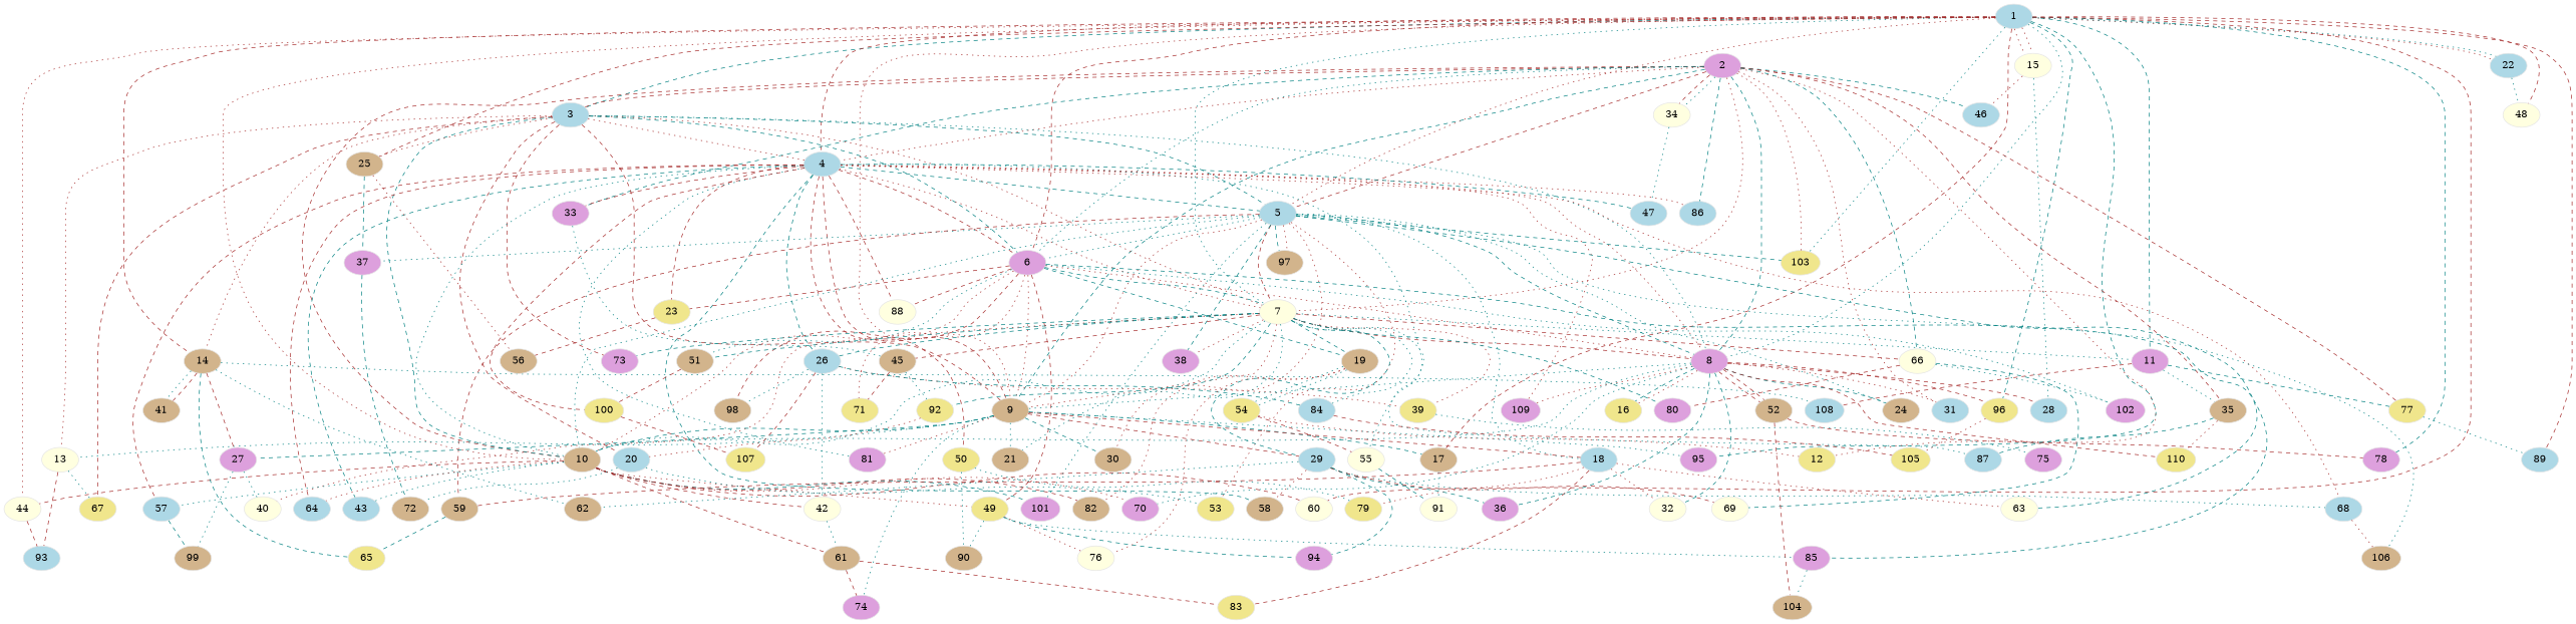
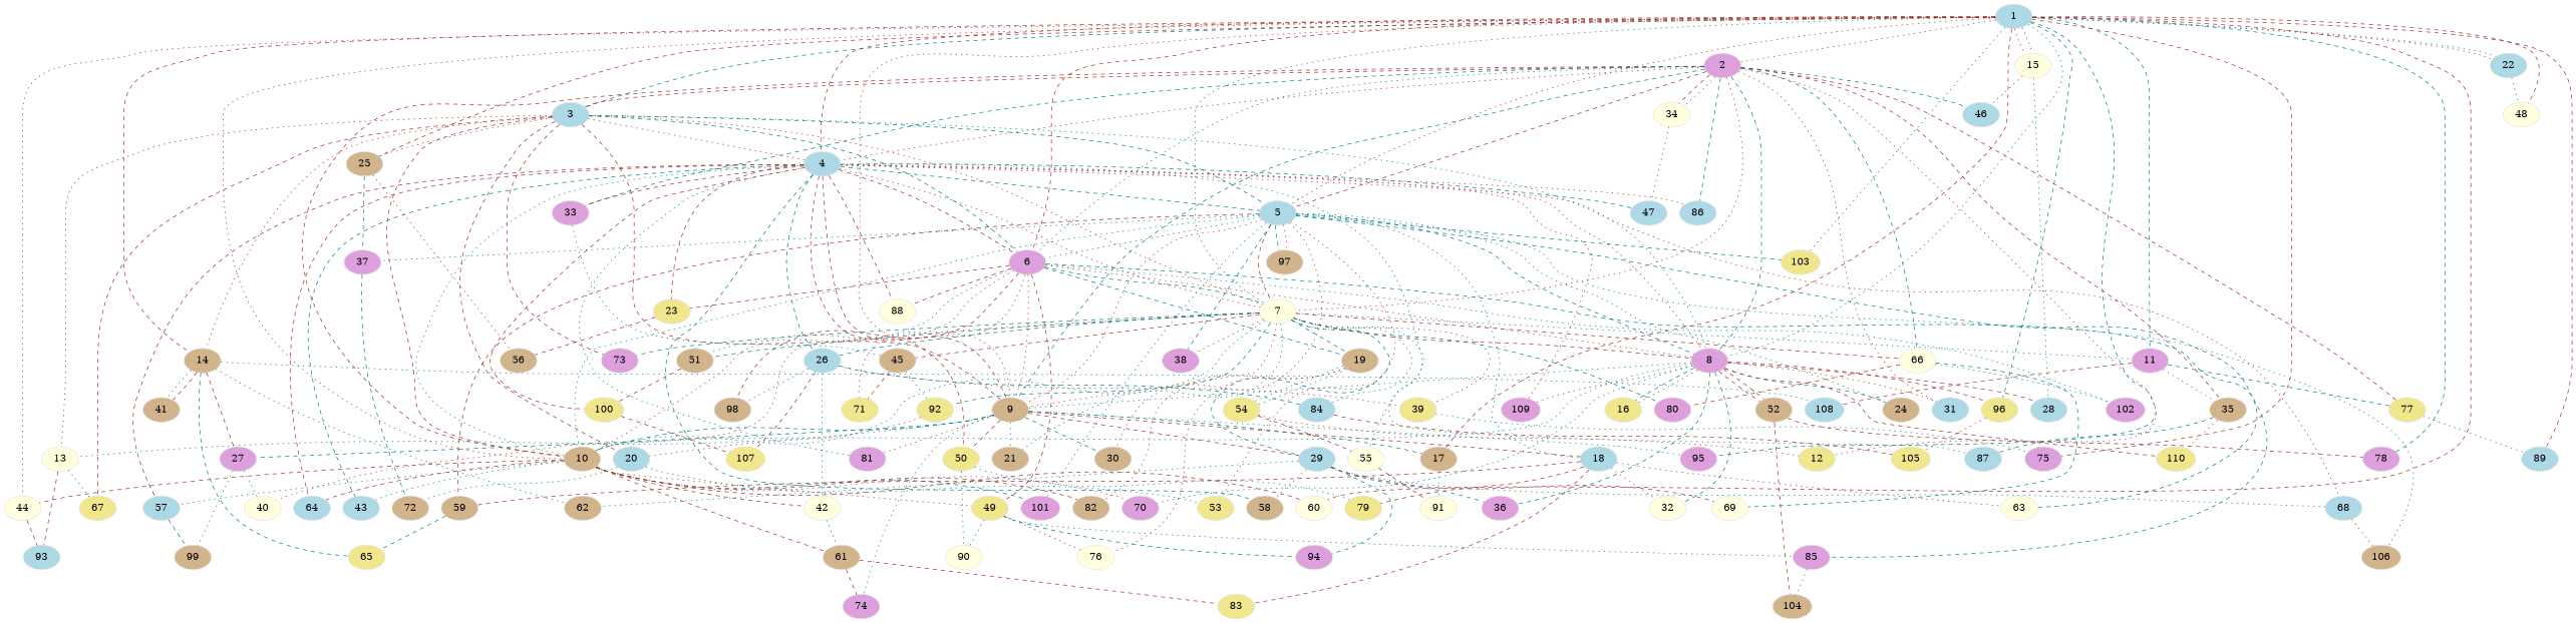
  graph {
    node [color=gray90 fillcolor=tan style=filled]
    edge [color=brown style=dashed]
    1 [fillcolor=lightblue]
    2 [fillcolor=plum]
    3 [fillcolor=lightblue]
    4 [fillcolor=lightblue]
    5 [fillcolor=lightblue]
    6 [fillcolor=plum]
    7 [fillcolor=lightyellow]
    8 [fillcolor=plum]
    9
    10
    11 [fillcolor=plum]
    14
    15 [fillcolor=lightyellow]
    17
    22 [fillcolor=lightblue]
    25
    44 [fillcolor=lightyellow]
    48 [fillcolor=lightyellow]
    60 [fillcolor=lightyellow]
    75 [fillcolor=plum]
    78 [fillcolor=plum]
    89 [fillcolor=lightblue]
    95 [fillcolor=plum]
    96 [fillcolor=khaki]
    103 [fillcolor=khaki]
    12 [fillcolor=khaki]
    31 [fillcolor=lightblue]
    33 [fillcolor=plum]
    34 [fillcolor=lightyellow]
    35
    46 [fillcolor=lightblue]
    66 [fillcolor=lightyellow]
    77 [fillcolor=khaki]
    86 [fillcolor=lightblue]
    13 [fillcolor=lightyellow]
    20 [fillcolor=lightblue]
    67 [fillcolor=khaki]
    73 [fillcolor=plum]
    23 [fillcolor=khaki]
    26 [fillcolor=lightblue]
    43 [fillcolor=lightblue]
    47 [fillcolor=lightblue]
    50 [fillcolor=khaki]
    55 [fillcolor=lightyellow]
    57 [fillcolor=lightblue]
    58
    64 [fillcolor=lightblue]
    68 [fillcolor=lightblue]
    81 [fillcolor=plum]
    88 [fillcolor=lightyellow]
    100 [fillcolor=khaki]
    109 [fillcolor=plum]
    18 [fillcolor=lightblue]
    24
    30
    37 [fillcolor=plum]
    38 [fillcolor=plum]
    53 [fillcolor=khaki]
    59
    63 [fillcolor=lightyellow]
    97
    101 [fillcolor=plum]
    106
    19
    49 [fillcolor=khaki]
    51
    71 [fillcolor=khaki]
    85 [fillcolor=plum]
    98
    102 [fillcolor=plum]
    21
    29 [fillcolor=lightblue]
    39 [fillcolor=khaki]
    40 [fillcolor=lightyellow]
    45
    80 [fillcolor=plum]
    84 [fillcolor=lightblue]
    87 [fillcolor=lightblue]
    92 [fillcolor=khaki]
    16 [fillcolor=khaki]
    28 [fillcolor=lightblue]
    32 [fillcolor=lightyellow]
    36 [fillcolor=plum]
    52
    70 [fillcolor=plum]
    110 [fillcolor=khaki]
    27 [fillcolor=plum]
    74 [fillcolor=plum]
    42 [fillcolor=lightyellow]
    61
    82
    108 [fillcolor=lightblue]
    41
    62
    65 [fillcolor=khaki]
    91 [fillcolor=lightyellow]
    56
    93 [fillcolor=lightblue]
    105 [fillcolor=khaki]
    69 [fillcolor=lightyellow]
    72
    107 [fillcolor=khaki]
    79 [fillcolor=khaki]
-   90
+   90 [fillcolor=lightyellow]
    99
    83 [fillcolor=khaki]
    54 [fillcolor=khaki]
    76 [fillcolor=lightyellow]
    94 [fillcolor=plum]
    104
-   103 -- 2 [style=dotted]
+   1 -- 2 [style=dotted]
    1 -- 3 [color=teal]
    1 -- 4
    1 -- 5 [style=dotted]
    1 -- 6
    1 -- 7 [color=teal style=dotted]
    1 -- 8 [color=teal style=dotted]
    1 -- 9 [style=dotted]
    1 -- 10 [style=dotted]
    1 -- 11 [color=teal]
    1 -- 14
    1 -- 15 [style=dotted]
    1 -- 15 [style=dotted]
    1 -- 17
    1 -- 22 [style=dotted]
    1 -- 22 [color=teal style=dotted]
    1 -- 25
    1 -- 44 [style=dotted]
    1 -- 48
    1 -- 60
+   1 -- 75
    1 -- 78 [color=teal]
    1 -- 89
    1 -- 95 [color=teal]
    1 -- 96 [color=teal]
    1 -- 103 [color=teal style=dotted]
    2 -- 3
    2 -- 4 [style=dotted]
    2 -- 5
    2 -- 6 [color=teal style=dotted]
    2 -- 7 [style=dotted]
    2 -- 8 [color=teal]
    2 -- 9 [color=teal]
    2 -- 10
    2 -- 12 [style=dotted]
    2 -- 31 [style=dotted]
    2 -- 33 [color=teal]
    2 -- 34
    2 -- 34 [color=teal style=dotted]
    2 -- 35
    2 -- 46 [color=teal]
    2 -- 66 [color=teal]
    2 -- 77
    2 -- 86 [color=teal]
    3 -- 4 [style=dotted]
    3 -- 5 [color=teal]
    3 -- 6 [color=teal]
    3 -- 7 [style=dotted]
    3 -- 8 [color=teal style=dotted]
    3 -- 9
-   3 -- 10 [color=teal]
+   3 -- 10
    3 -- 14 [style=dotted]
    3 -- 25 [style=dotted]
    3 -- 13 [style=dotted]
    3 -- 20
    3 -- 67
    3 -- 73
    4 -- 5 [color=teal]
    4 -- 6
    4 -- 7 [style=dotted]
    4 -- 8 [style=dotted]
    4 -- 9
    4 -- 10 [color=teal style=dotted]
    4 -- 33
    4 -- 86 [style=dotted]
    4 -- 23
    4 -- 26 [color=teal]
    4 -- 43 [color=teal]
    4 -- 47 [color=teal]
    4 -- 50
    4 -- 55 [color=teal style=dotted]
    4 -- 57
    4 -- 58 [color=teal]
    4 -- 64
    4 -- 68 [style=dotted]
    4 -- 81 [color=teal style=dotted]
    4 -- 88
    4 -- 100
    4 -- 109 [style=dotted]
    5 -- 6 [color=teal style=dotted]
    5 -- 7
    5 -- 8 [color=teal]
    5 -- 9 [style=dotted]
    5 -- 10 [color=teal style=dotted]
    5 -- 103 [color=teal]
    5 -- 18 [color=teal style=dotted]
    5 -- 24 [color=teal style=dotted]
    5 -- 30 [style=dotted]
    5 -- 37 [color=teal style=dotted]
    5 -- 38 [color=teal]
    5 -- 53 [style=dotted]
    5 -- 59
    5 -- 63 [color=teal]
    5 -- 97 [color=teal]
    5 -- 97 [style=dotted]
    5 -- 101 [color=teal style=dotted]
    5 -- 106 [color=teal style=dotted]
    6 -- 7 [color=teal]
    6 -- 8 [style=dotted]
    6 -- 9 [style=dotted]
    6 -- 10 [style=dotted]
    6 -- 23
    6 -- 88
    6 -- 19 [color=teal]
    6 -- 49
    6 -- 51 [color=teal style=dotted]
    6 -- 71 [style=dotted]
    6 -- 85 [color=teal]
    6 -- 98
    6 -- 102 [color=teal style=dotted]
    7 -- 8
    7 -- 9 [style=dotted]
    7 -- 10 [color=teal style=dotted]
    7 -- 11 [color=teal style=dotted]
    7 -- 66
    7 -- 73 [color=teal]
    7 -- 26 [color=teal]
    7 -- 38 [style=dotted]
    7 -- 19 [color=teal]
    7 -- 51 [color=teal]
    7 -- 21 [color=teal style=dotted]
    7 -- 29 [color=teal]
    7 -- 39 [style=dotted]
    7 -- 40 [style=dotted]
    7 -- 45
    7 -- 80 [color=teal]
    7 -- 84 [color=teal style=dotted]
    7 -- 87 [color=teal style=dotted]
    7 -- 92 [color=teal]
    8 -- 9 [color=teal style=dotted]
    8 -- 10 [color=teal style=dotted]
    8 -- 96
    8 -- 31 [style=dotted]
    8 -- 109 [style=dotted]
    8 -- 24 [color=teal]
    8 -- 16 [color=teal]
    8 -- 16 [style=dotted]
    8 -- 28
    8 -- 32 [color=teal]
    8 -- 36 [color=teal]
    8 -- 52
    8 -- 52
    8 -- 70 [color=teal style=dotted]
    8 -- 110
    9 -- 10 [color=teal]
    9 -- 17 [color=teal]
    9 -- 95 [color=teal style=dotted]
    9 -- 13 [color=teal style=dotted]
+   9 -- 50
    9 -- 81 [style=dotted]
    9 -- 18
    9 -- 30 [color=teal]
    9 -- 21 [color=teal style=dotted]
    9 -- 29
    9 -- 27 [color=teal]
    9 -- 74 [color=teal style=dotted]
    10 -- 44
    10 -- 60
    10 -- 43 [color=teal style=dotted]
    10 -- 57 [color=teal style=dotted]
-   10 -- 64 [style=dotted]
+   10 -- 64
    10 -- 101 [color=teal]
    10 -- 49 [style=dotted]
    10 -- 70 [style=dotted]
    10 -- 42
    10 -- 61
    10 -- 82
    11 -- 35 [color=teal style=dotted]
    11 -- 77 [color=teal]
    11 -- 108
    14 -- 27
    14 -- 108 [color=teal style=dotted]
    14 -- 41 [color=teal style=dotted]
    14 -- 41
    14 -- 62 [color=teal style=dotted]
    14 -- 65 [color=teal]
    15 -- 46 [style=dotted]
    15 -- 28 [color=teal style=dotted]
    17 -- 91 [color=teal style=dotted]
    22 -- 48 [color=teal style=dotted]
    25 -- 37 [color=teal]
    25 -- 56 [style=dotted]
    44 -- 93
    96 -- 105 [style=dotted]
    33 -- 45 [color=teal style=dotted]
    34 -- 47 [color=teal style=dotted]
    35 -- 87 [color=teal]
    35 -- 110 [style=dotted]
    66 -- 102 [color=teal style=dotted]
    66 -- 80
    66 -- 69 [color=teal]
    77 -- 89 [color=teal style=dotted]
    13 -- 67 [color=teal style=dotted]
    13 -- 93
    20 -- 53 [color=teal style=dotted]
    20 -- 72 [color=teal style=dotted]
    23 -- 56
    26 -- 98 [color=teal style=dotted]
    26 -- 39 [style=dotted]
    26 -- 84 [color=teal]
    26 -- 42 [color=teal style=dotted]
    26 -- 107
    50 -- 79 [color=teal style=dotted]
    50 -- 90 [color=teal style=dotted]
-   55 -- 91 [color=teal]
+   55 -- 91
    57 -- 99 [color=teal]
    68 -- 106 [style=dotted]
    100 -- 107
    18 -- 59
    18 -- 63 [style=dotted]
    18 -- 32 [style=dotted]
-   18 -- 79 [style=dotted]
+   18 -- 79
    18 -- 83
    37 -- 72 [color=teal]
    59 -- 65 [color=teal]
    19 -- 82 [style=dotted]
    19 -- 54 [color=teal style=dotted]
    19 -- 54 [color=teal style=dotted]
    19 -- 76 [style=dotted]
    49 -- 85 [color=teal style=dotted]
    49 -- 90 [color=teal style=dotted]
    49 -- 76 [style=dotted]
    49 -- 94 [color=teal]
    51 -- 100
    85 -- 104 [color=teal style=dotted]
    29 -- 58 [style=dotted]
    29 -- 68 [color=teal style=dotted]
    29 -- 36 [color=teal]
    29 -- 62 [color=teal style=dotted]
    29 -- 69
    29 -- 94 [color=teal]
    39 -- 75 [color=teal style=dotted]
    45 -- 71
    45 -- 92 [color=teal style=dotted]
    84 -- 105
    92 -- 20 [style=dotted]
    52 -- 78
    52 -- 104
    27 -- 40 [color=teal style=dotted]
    27 -- 99 [color=teal style=dotted]
    42 -- 61 [color=teal style=dotted]
    61 -- 74
    61 -- 83
    54 -- 12 [style=dotted]
    54 -- 55
  }
